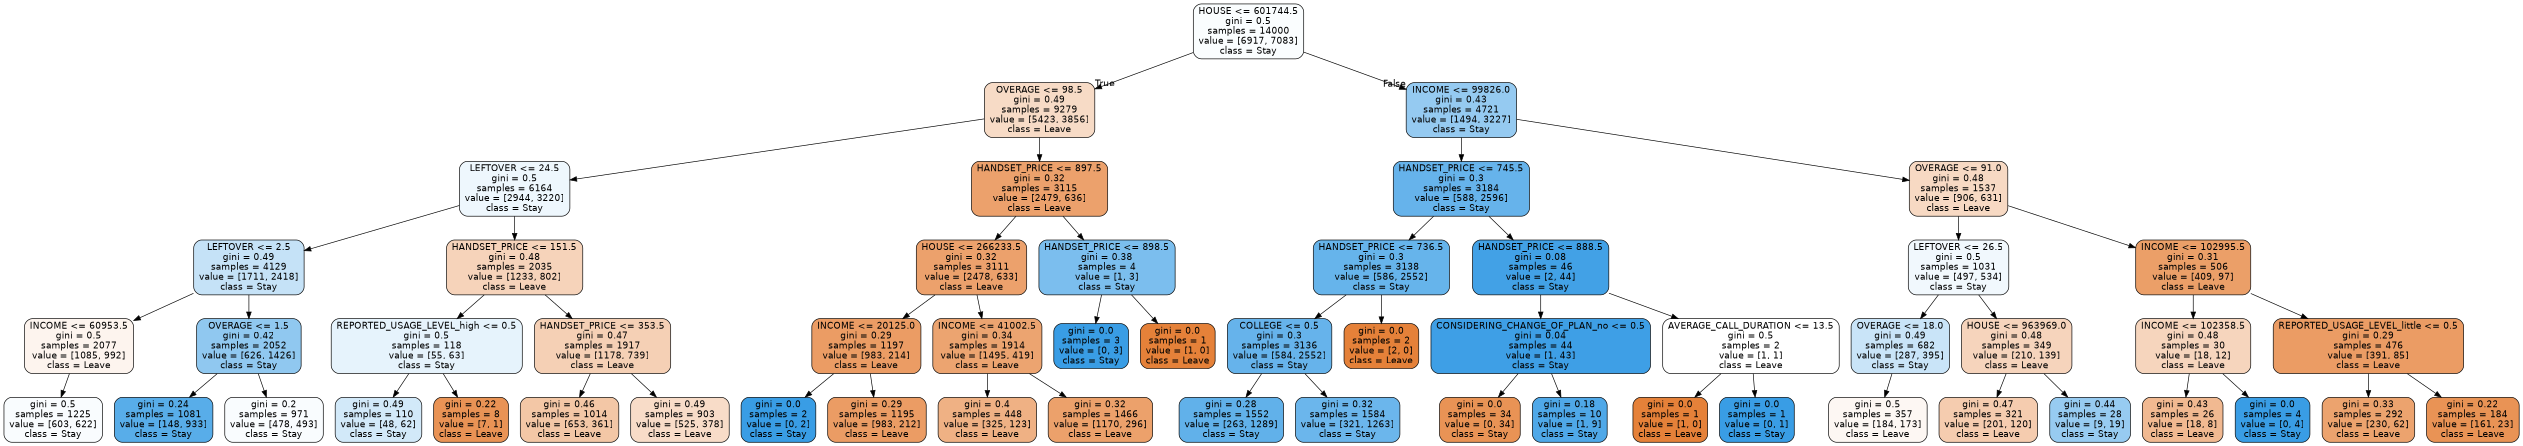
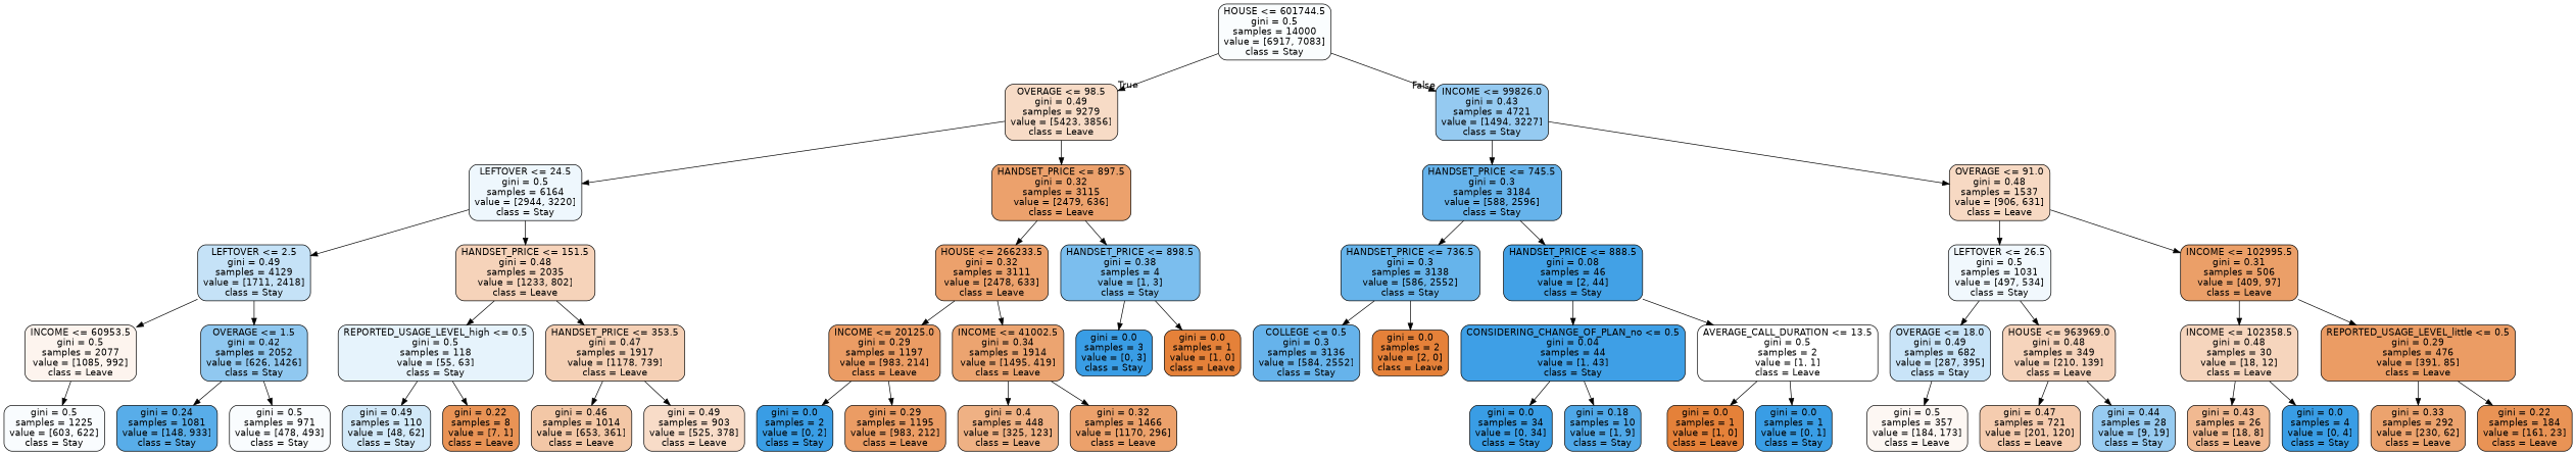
  digraph {
    node [color=black fillcolor="#399de5" fontname=helvetica shape=box style="filled, rounded"]
    edge [fontname=helvetica]
    n1 [fillcolor="#fafdfe" label="HOUSE <= 601744.5\ngini = 0.5\nsamples = 14000\nvalue = [6917, 7083]\nclass = Stay"]
    n2 [fillcolor="#f7dbc6" label="OVERAGE <= 98.5\ngini = 0.49\nsamples = 9279\nvalue = [5423, 3856]\nclass = Leave"]
    n3 [fillcolor="#95caf1" label="INCOME <= 99826.0\ngini = 0.43\nsamples = 4721\nvalue = [1494, 3227]\nclass = Stay"]
    n4 [fillcolor="#eef7fd" label="LEFTOVER <= 24.5\ngini = 0.5\nsamples = 6164\nvalue = [2944, 3220]\nclass = Stay"]
    n5 [fillcolor="#eca16c" label="HANDSET_PRICE <= 897.5\ngini = 0.32\nsamples = 3115\nvalue = [2479, 636]\nclass = Leave"]
    n6 [fillcolor="#66b3eb" label="HANDSET_PRICE <= 745.5\ngini = 0.3\nsamples = 3184\nvalue = [588, 2596]\nclass = Stay"]
    n7 [fillcolor="#f7d9c3" label="OVERAGE <= 91.0\ngini = 0.48\nsamples = 1537\nvalue = [906, 631]\nclass = Leave"]
    n8 [fillcolor="#c5e2f7" label="LEFTOVER <= 2.5\ngini = 0.49\nsamples = 4129\nvalue = [1711, 2418]\nclass = Stay"]
    n9 [fillcolor="#f6d3ba" label="HANDSET_PRICE <= 151.5\ngini = 0.48\nsamples = 2035\nvalue = [1233, 802]\nclass = Leave"]
    n10 [fillcolor="#eca16c" label="HOUSE <= 266233.5\ngini = 0.32\nsamples = 3111\nvalue = [2478, 633]\nclass = Leave"]
    n11 [fillcolor="#7bbeee" label="HANDSET_PRICE <= 898.5\ngini = 0.38\nsamples = 4\nvalue = [1, 3]\nclass = Stay"]
    n12 [fillcolor="#fdf4ee" label="INCOME <= 60953.5\ngini = 0.5\nsamples = 2077\nvalue = [1085, 992]\nclass = Leave"]
    n13 [fillcolor="#90c8f0" label="OVERAGE <= 1.5\ngini = 0.42\nsamples = 2052\nvalue = [626, 1426]\nclass = Stay"]
    n14 [fillcolor="#e6f3fc" label="REPORTED_USAGE_LEVEL_high <= 0.5\ngini = 0.5\nsamples = 118\nvalue = [55, 63]\nclass = Stay"]
    n15 [fillcolor="#f5d0b5" label="HANDSET_PRICE <= 353.5\ngini = 0.47\nsamples = 1917\nvalue = [1178, 739]\nclass = Leave"]
    n16 [fillcolor="#f9fcfe" label="gini = 0.5\nsamples = 1225\nvalue = [603, 622]\nclass = Stay"]
    n17 [fillcolor="#58ade9" label="gini = 0.24\nsamples = 1081\nvalue = [148, 933]\nclass = Stay"]
-   n18 [fillcolor="#f9fcfe" label="gini = 0.2\nsamples = 971\nvalue = [478, 493]\nclass = Stay"]
+   n18 [fillcolor="#f9fcfe" label="gini = 0.5\nsamples = 971\nvalue = [478, 493]\nclass = Stay"]
    n19 [fillcolor="#d2e9f9" label="gini = 0.49\nsamples = 110\nvalue = [48, 62]\nclass = Stay"]
    n20 [fillcolor="#e99355" label="gini = 0.22\nsamples = 8\nvalue = [7, 1]\nclass = Leave"]
    n21 [fillcolor="#f3c7a6" label="gini = 0.46\nsamples = 1014\nvalue = [653, 361]\nclass = Leave"]
    n22 [fillcolor="#f8dcc8" label="gini = 0.49\nsamples = 903\nvalue = [525, 378]\nclass = Leave"]
    n23 [fillcolor="#eb9c64" label="INCOME <= 20125.0\ngini = 0.29\nsamples = 1197\nvalue = [983, 214]\nclass = Leave"]
    n24 [fillcolor="#eca470" label="INCOME <= 41002.5\ngini = 0.34\nsamples = 1914\nvalue = [1495, 419]\nclass = Leave"]
    n25 [label="gini = 0.0\nsamples = 3\nvalue = [0, 3]\nclass = Stay"]
    n26 [fillcolor="#e58139" label="gini = 0.0\nsamples = 1\nvalue = [1, 0]\nclass = Leave"]
    n27 [label="gini = 0.0\nsamples = 2\nvalue = [0, 2]\nclass = Stay"]
    n28 [fillcolor="#eb9c64" label="gini = 0.29\nsamples = 1195\nvalue = [983, 212]\nclass = Leave"]
    n29 [fillcolor="#efb184" label="gini = 0.4\nsamples = 448\nvalue = [325, 123]\nclass = Leave"]
    n30 [fillcolor="#eca16b" label="gini = 0.32\nsamples = 1466\nvalue = [1170, 296]\nclass = Leave"]
    n31 [fillcolor="#66b4eb" label="HANDSET_PRICE <= 736.5\ngini = 0.3\nsamples = 3138\nvalue = [586, 2552]\nclass = Stay"]
    n32 [fillcolor="#42a1e6" label="HANDSET_PRICE <= 888.5\ngini = 0.08\nsamples = 46\nvalue = [2, 44]\nclass = Stay"]
    n33 [fillcolor="#f1f8fd" label="LEFTOVER <= 26.5\ngini = 0.5\nsamples = 1031\nvalue = [497, 534]\nclass = Stay"]
    n34 [fillcolor="#eb9f68" label="INCOME <= 102995.5\ngini = 0.31\nsamples = 506\nvalue = [409, 97]\nclass = Leave"]
    n35 [fillcolor="#66b3eb" label="COLLEGE <= 0.5\ngini = 0.3\nsamples = 3136\nvalue = [584, 2552]\nclass = Stay"]
    n36 [fillcolor="#e58139" label="gini = 0.0\nsamples = 2\nvalue = [2, 0]\nclass = Leave"]
    n37 [fillcolor="#3e9fe6" label="CONSIDERING_CHANGE_OF_PLAN_no <= 0.5\ngini = 0.04\nsamples = 44\nvalue = [1, 43]\nclass = Stay"]
    n38 [fillcolor="#ffffff" label="AVERAGE_CALL_DURATION <= 13.5\ngini = 0.5\nsamples = 2\nvalue = [1, 1]\nclass = Leave"]
-   n39 [fillcolor="#61b1ea" label="gini = 0.28\nsamples = 1552\nvalue = [263, 1289]\nclass = Stay"]
-   n40 [fillcolor="#6bb6ec" label="gini = 0.32\nsamples = 1584\nvalue = [321, 1263]\nclass = Stay"]
-   n41 [fillcolor="#e99355" label="gini = 0.0\nsamples = 34\nvalue = [0, 34]\nclass = Stay"]
+   n41 [label="gini = 0.0\nsamples = 34\nvalue = [0, 34]\nclass = Stay"]
    n42 [fillcolor="#4fa8e8" label="gini = 0.18\nsamples = 10\nvalue = [1, 9]\nclass = Stay"]
    n43 [fillcolor="#e58139" label="gini = 0.0\nsamples = 1\nvalue = [1, 0]\nclass = Leave"]
    n44 [label="gini = 0.0\nsamples = 1\nvalue = [0, 1]\nclass = Stay"]
    n45 [fillcolor="#c9e4f8" label="OVERAGE <= 18.0\ngini = 0.49\nsamples = 682\nvalue = [287, 395]\nclass = Stay"]
    n46 [fillcolor="#f6d4bc" label="HOUSE <= 963969.0\ngini = 0.48\nsamples = 349\nvalue = [210, 139]\nclass = Leave"]
    n47 [fillcolor="#f6d5bd" label="INCOME <= 102358.5\ngini = 0.48\nsamples = 30\nvalue = [18, 12]\nclass = Leave"]
    n48 [fillcolor="#eb9c64" label="REPORTED_USAGE_LEVEL_little <= 0.5\ngini = 0.29\nsamples = 476\nvalue = [391, 85]\nclass = Leave"]
    n49 [fillcolor="#fdf7f3" label="gini = 0.5\nsamples = 357\nvalue = [184, 173]\nclass = Leave"]
-   n50 [fillcolor="#f5ccaf" label="gini = 0.47\nsamples = 321\nvalue = [201, 120]\nclass = Leave"]
+   n50 [fillcolor="#f5ccaf" label="gini = 0.47\nsamples = 721\nvalue = [201, 120]\nclass = Leave"]
    n51 [fillcolor="#97cbf1" label="gini = 0.44\nsamples = 28\nvalue = [9, 19]\nclass = Stay"]
    n52 [fillcolor="#f1b991" label="gini = 0.43\nsamples = 26\nvalue = [18, 8]\nclass = Leave"]
    n53 [label="gini = 0.0\nsamples = 4\nvalue = [0, 4]\nclass = Stay"]
    n54 [fillcolor="#eca36e" label="gini = 0.33\nsamples = 292\nvalue = [230, 62]\nclass = Leave"]
    n55 [fillcolor="#e99355" label="gini = 0.22\nsamples = 184\nvalue = [161, 23]\nclass = Leave"]
    n1 -> n2 [headlabel=True labelangle=45 labeldistance=2.5]
    n1 -> n3 [headlabel=False labelangle=-45 labeldistance=2.5]
    n2 -> n4
    n2 -> n5
    n3 -> n6
    n3 -> n7
    n4 -> n8
    n4 -> n9
    n5 -> n10
    n5 -> n11
    n6 -> n31
    n6 -> n32
    n7 -> n33
    n7 -> n34
    n8 -> n12
    n8 -> n13
    n9 -> n14
    n9 -> n15
    n10 -> n23
    n10 -> n24
    n11 -> n25
    n11 -> n26
    n12 -> n16
    n13 -> n17
    n13 -> n18
    n14 -> n19
    n14 -> n20
    n15 -> n21
    n15 -> n22
    n23 -> n27
    n23 -> n28
    n24 -> n29
    n24 -> n30
    n31 -> n35
    n31 -> n36
    n32 -> n37
    n32 -> n38
    n33 -> n45
    n33 -> n46
    n34 -> n47
    n34 -> n48
-   n35 -> n39
-   n35 -> n40
    n37 -> n41
    n37 -> n42
    n38 -> n43
    n38 -> n44
    n45 -> n49
    n46 -> n50
    n46 -> n51
    n47 -> n52
    n47 -> n53
    n48 -> n54
    n48 -> n55
  }
